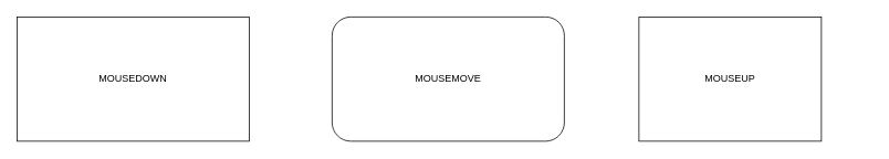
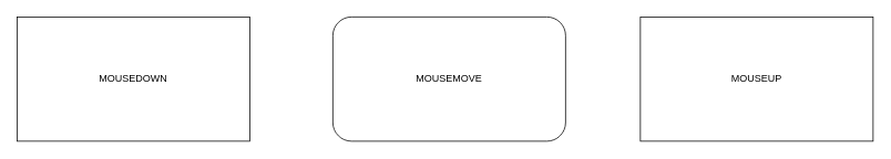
  <mxCell id="0" />
  <mxCell id="1" parent="0" />
  <mxCell id="2" value="MOUSEDOWN" style="rounded=0;whiteSpace=wrap;html=1;" vertex="1" parent="1"><mxGeometry x="20" y="20" width="280" height="150" as="geometry" /></mxCell>
  <mxCell id="3" value="MOUSEMOVE" style="whiteSpace=wrap;html=1;rounded=1;" vertex="1" parent="1"><mxGeometry x="400" y="20" width="280" height="150" as="geometry" /></mxCell>
- <mxCell id="4" value="MOUSEUP" style="rounded=0;whiteSpace=wrap;html=1;" vertex="1" parent="1"><mxGeometry x="770" y="20" width="220" height="150" as="geometry" /></mxCell>
+ <mxCell id="4" value="MOUSEUP" style="rounded=0;whiteSpace=wrap;html=1;" vertex="1" parent="1"><mxGeometry x="770" y="20" width="280" height="150" as="geometry" /></mxCell>
